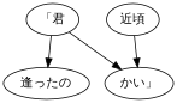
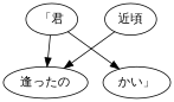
  digraph {
    n1 [label="「君"]
    n2 [label="逢ったの"]
    n3 [label="かい」"]
    n4 [label="近頃"]
    n1 -> n2
    n1 -> n3
-   n4 -> n3
+   n4 -> n2
  }
